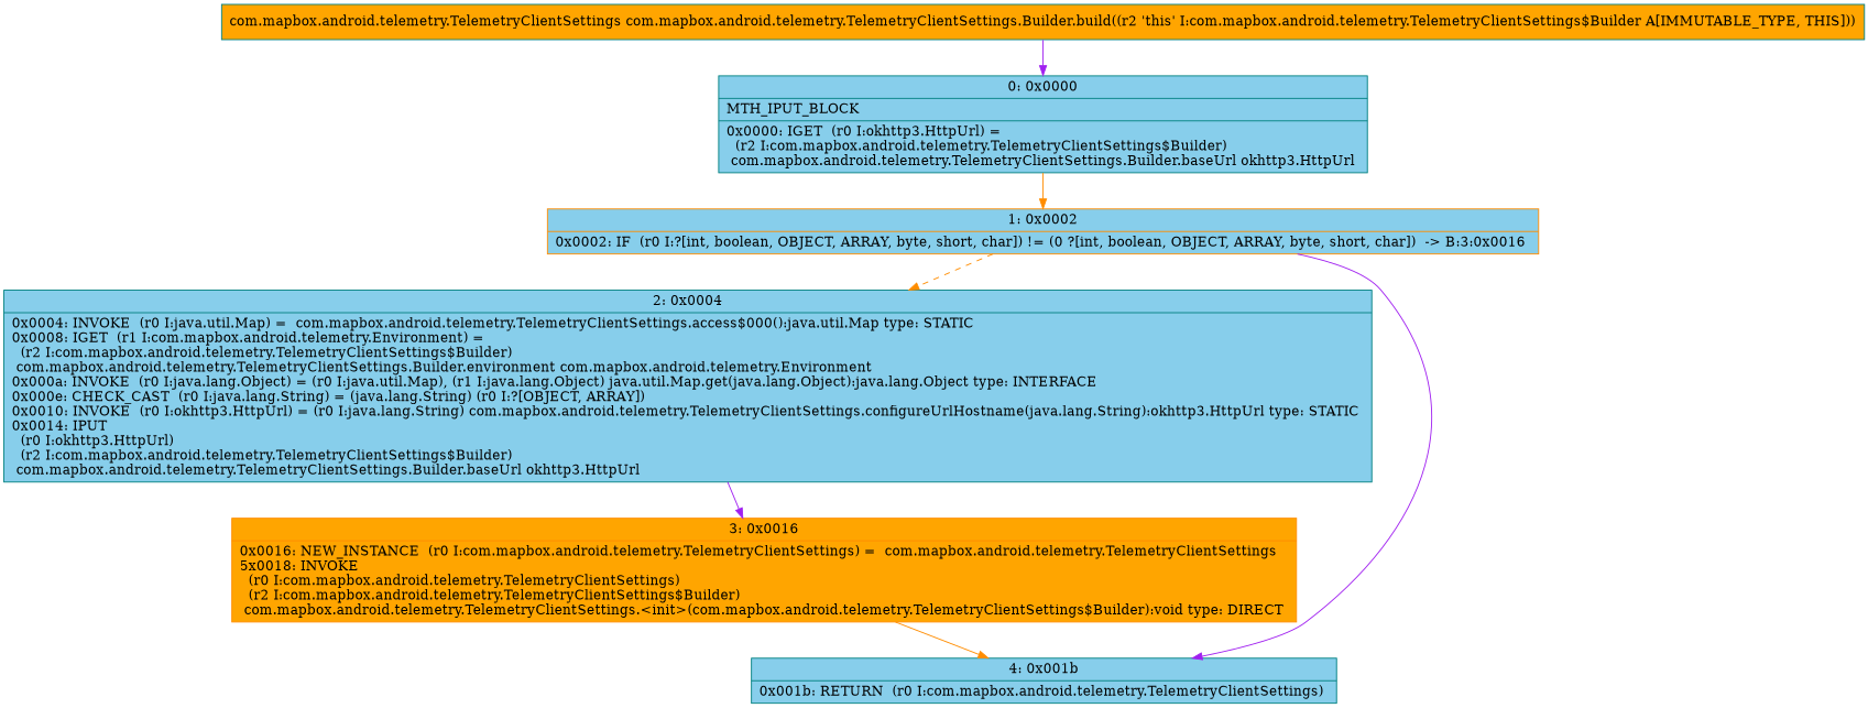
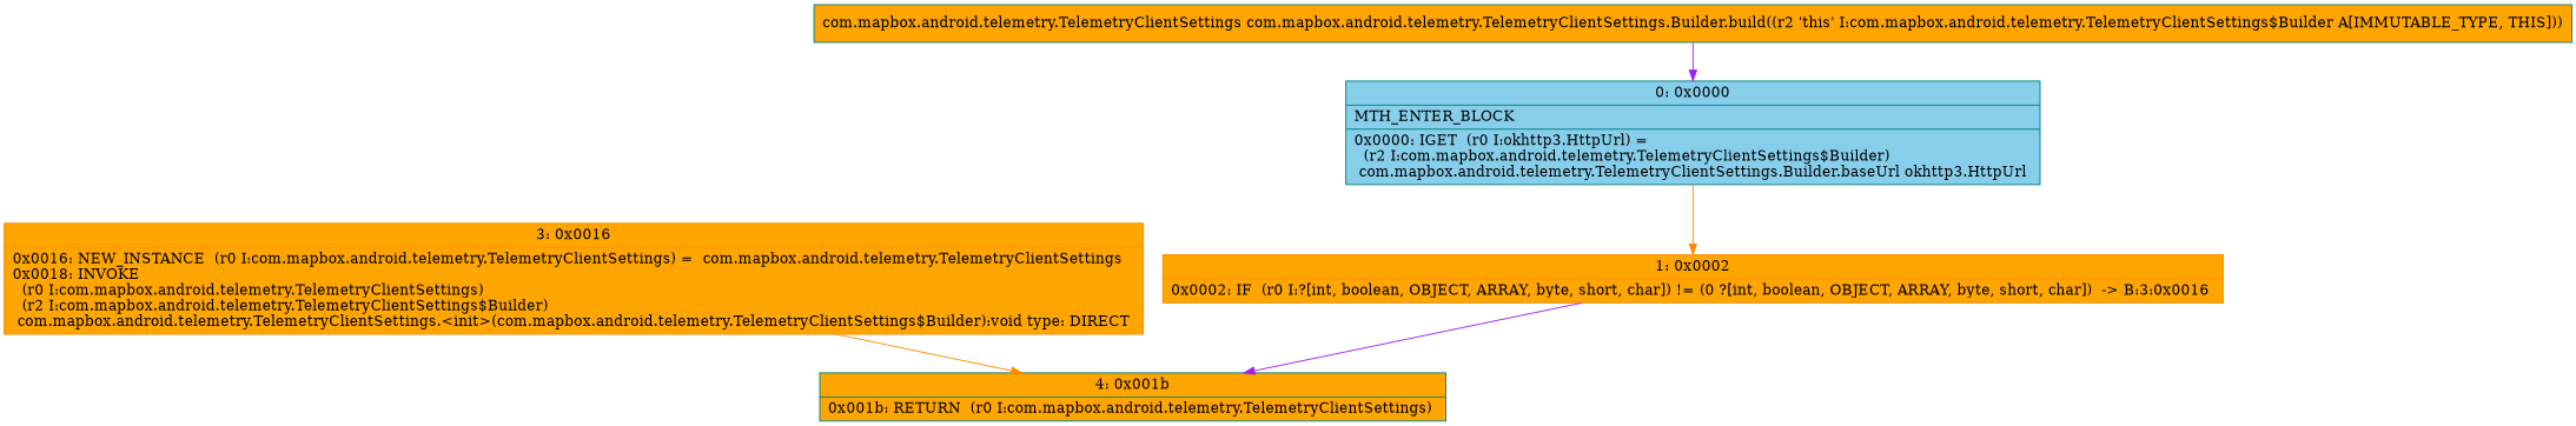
  digraph {
    node [color=teal fillcolor=orange shape=record style=filled]
    edge [color=darkorange]
-   n1 [fillcolor=skyblue label="{0\:\ 0x0000|MTH_IPUT_BLOCK\l|0x0000: IGET  (r0 I:okhttp3.HttpUrl) = \l  (r2 I:com.mapbox.android.telemetry.TelemetryClientSettings$Builder)\l com.mapbox.android.telemetry.TelemetryClientSettings.Builder.baseUrl okhttp3.HttpUrl \l}"]
-   n2 [color=darkorange fillcolor=skyblue label="{1\:\ 0x0002|0x0002: IF  (r0 I:?[int, boolean, OBJECT, ARRAY, byte, short, char]) != (0 ?[int, boolean, OBJECT, ARRAY, byte, short, char])  \-\> B:3:0x0016 \l}"]
-   n3 [fillcolor=skyblue label="{2\:\ 0x0004|0x0004: INVOKE  (r0 I:java.util.Map) =  com.mapbox.android.telemetry.TelemetryClientSettings.access$000():java.util.Map type: STATIC \l0x0008: IGET  (r1 I:com.mapbox.android.telemetry.Environment) = \l  (r2 I:com.mapbox.android.telemetry.TelemetryClientSettings$Builder)\l com.mapbox.android.telemetry.TelemetryClientSettings.Builder.environment com.mapbox.android.telemetry.Environment \l0x000a: INVOKE  (r0 I:java.lang.Object) = (r0 I:java.util.Map), (r1 I:java.lang.Object) java.util.Map.get(java.lang.Object):java.lang.Object type: INTERFACE \l0x000e: CHECK_CAST  (r0 I:java.lang.String) = (java.lang.String) (r0 I:?[OBJECT, ARRAY]) \l0x0010: INVOKE  (r0 I:okhttp3.HttpUrl) = (r0 I:java.lang.String) com.mapbox.android.telemetry.TelemetryClientSettings.configureUrlHostname(java.lang.String):okhttp3.HttpUrl type: STATIC \l0x0014: IPUT  \l  (r0 I:okhttp3.HttpUrl)\l  (r2 I:com.mapbox.android.telemetry.TelemetryClientSettings$Builder)\l com.mapbox.android.telemetry.TelemetryClientSettings.Builder.baseUrl okhttp3.HttpUrl \l}"]
-   n4 [fillcolor=skyblue label="{4\:\ 0x001b|0x001b: RETURN  (r0 I:com.mapbox.android.telemetry.TelemetryClientSettings) \l}"]
-   n5 [color=darkorange label="{3\:\ 0x0016|0x0016: NEW_INSTANCE  (r0 I:com.mapbox.android.telemetry.TelemetryClientSettings) =  com.mapbox.android.telemetry.TelemetryClientSettings \l5x0018: INVOKE  \l  (r0 I:com.mapbox.android.telemetry.TelemetryClientSettings)\l  (r2 I:com.mapbox.android.telemetry.TelemetryClientSettings$Builder)\l com.mapbox.android.telemetry.TelemetryClientSettings.\<init\>(com.mapbox.android.telemetry.TelemetryClientSettings$Builder):void type: DIRECT \l}"]
+   n1 [fillcolor=skyblue label="{0\:\ 0x0000|MTH_ENTER_BLOCK\l|0x0000: IGET  (r0 I:okhttp3.HttpUrl) = \l  (r2 I:com.mapbox.android.telemetry.TelemetryClientSettings$Builder)\l com.mapbox.android.telemetry.TelemetryClientSettings.Builder.baseUrl okhttp3.HttpUrl \l}"]
+   n2 [color=darkorange label="{1\:\ 0x0002|0x0002: IF  (r0 I:?[int, boolean, OBJECT, ARRAY, byte, short, char]) != (0 ?[int, boolean, OBJECT, ARRAY, byte, short, char])  \-\> B:3:0x0016 \l}"]
+   n4 [label="{4\:\ 0x001b|0x001b: RETURN  (r0 I:com.mapbox.android.telemetry.TelemetryClientSettings) \l}"]
+   n5 [color=darkorange label="{3\:\ 0x0016|0x0016: NEW_INSTANCE  (r0 I:com.mapbox.android.telemetry.TelemetryClientSettings) =  com.mapbox.android.telemetry.TelemetryClientSettings \l0x0018: INVOKE  \l  (r0 I:com.mapbox.android.telemetry.TelemetryClientSettings)\l  (r2 I:com.mapbox.android.telemetry.TelemetryClientSettings$Builder)\l com.mapbox.android.telemetry.TelemetryClientSettings.\<init\>(com.mapbox.android.telemetry.TelemetryClientSettings$Builder):void type: DIRECT \l}"]
    n6 [label="{com.mapbox.android.telemetry.TelemetryClientSettings com.mapbox.android.telemetry.TelemetryClientSettings.Builder.build((r2 'this' I:com.mapbox.android.telemetry.TelemetryClientSettings$Builder A[IMMUTABLE_TYPE, THIS])) }"]
    n1 -> n2
-   n2 -> n3 [style=dashed]
    n2 -> n4 [color=purple]
-   n3 -> n5 [color=purple]
    n5 -> n4
    n6 -> n1 [color=purple]
  }
